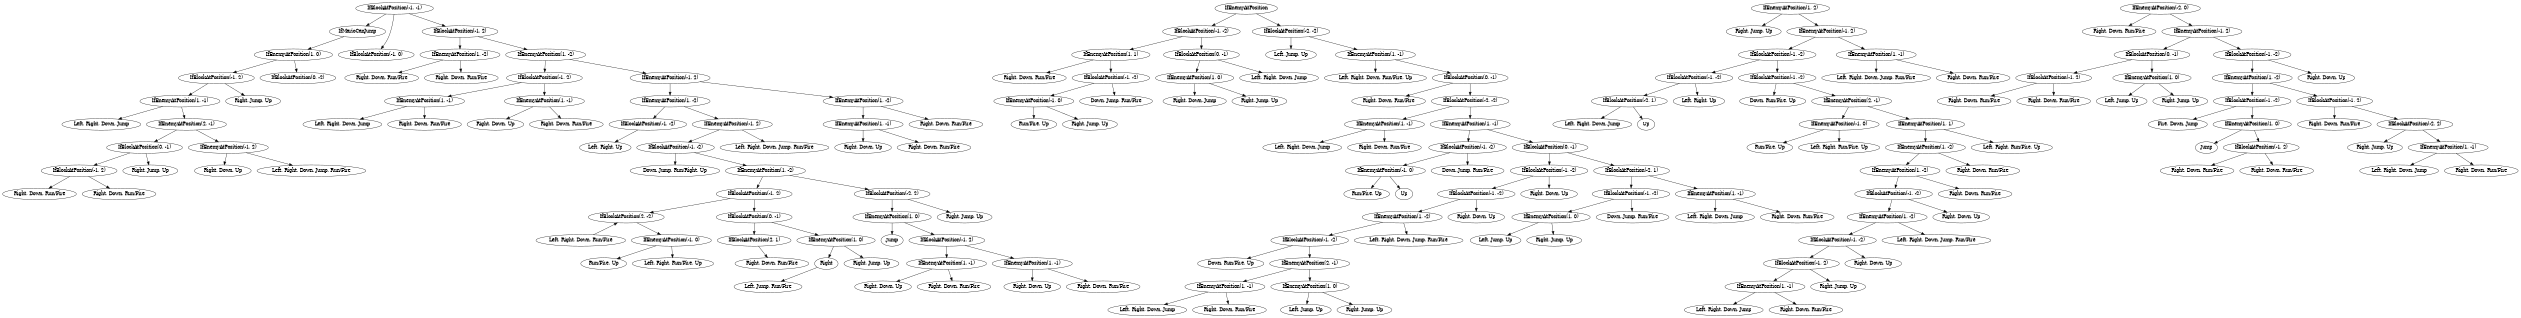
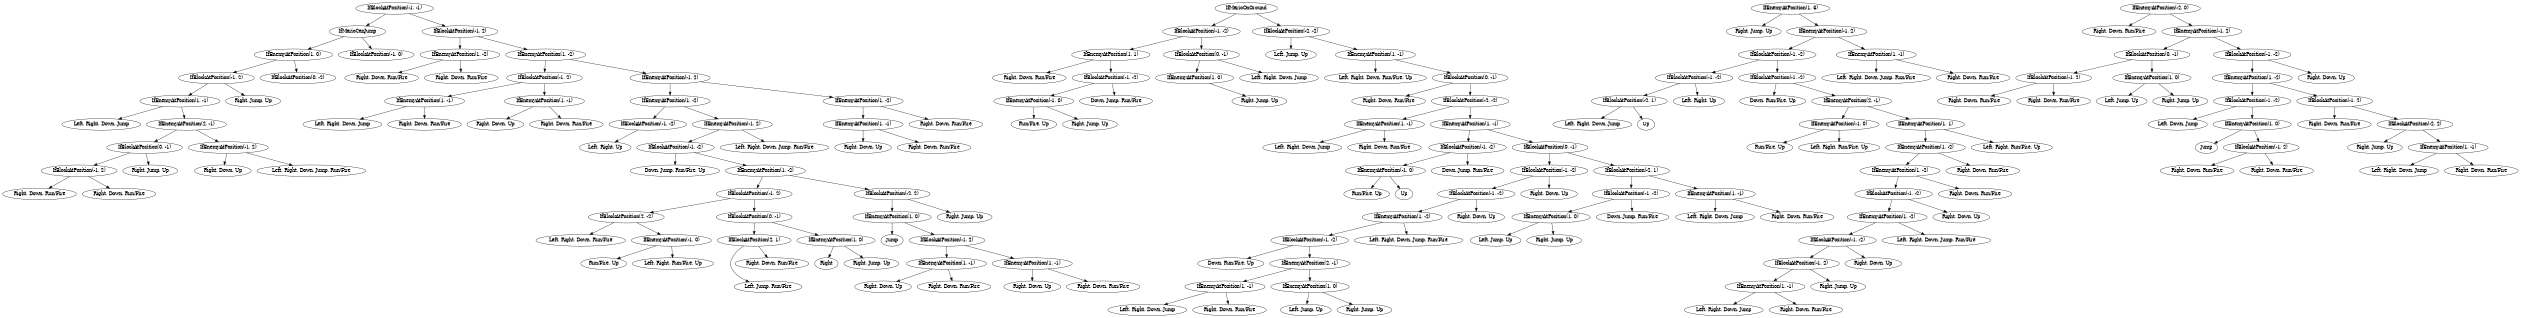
  digraph {
    n1 [label=IfMarioCanJump]
    n2 [label="IfEnemyAtPosition(1, 0)"]
    n3 [label="IfBlockAtPosition(-1, 2)"]
    n4 [label="IfBlockAtPosition(0, -2)"]
    n5 [label="IfBlockAtPosition(-1, -1)"]
    n6 [label="IfBlockAtPosition(-1, 0)"]
    n7 [label="IfBlockAtPosition(-1, 2)"]
    n8 [label="IfEnemyAtPosition(1, -1)"]
    n9 [label="Right, Jump, Up"]
    n10 [label="Left, Right, Down, Jump"]
    n11 [label="IfEnemyAtPosition(2, -1)"]
    n12 [label="IfBlockAtPosition(0, -1)"]
    n13 [label="IfEnemyAtPosition(-1, 2)"]
    n14 [label="IfBlockAtPosition(-1, 2)"]
    n15 [label="Right, Jump, Up"]
    n16 [label="Right, Down, Up"]
    n17 [label="Left, Right, Down, Jump, Run/Fire"]
    n18 [label="Right, Down, Run/Fire"]
    n19 [label="Right, Down, Run/Fire"]
-   n20 [label=IfEnemyAtPosition]
+   n20 [label=IfMarioOnGround]
    n21 [label="IfBlockAtPosition(-1, -2)"]
    n22 [label="IfBlockAtPosition(-2, -2)"]
    n23 [label="IfEnemyAtPosition(1, 1)"]
    n24 [label="IfBlockAtPosition(0, -1)"]
    n25 [label="Left, Jump, Up"]
    n26 [label="IfEnemyAtPosition(1, -1)"]
    n27 [label="Right, Down, Run/Fire"]
    n28 [label="IfBlockAtPosition(-1, -2)"]
    n29 [label="IfEnemyAtPosition(1, 0)"]
    n30 [label="Left, Right, Down, Jump"]
    n31 [label="IfEnemyAtPosition(-1, 0)"]
    n32 [label="Down, Jump, Run/Fire"]
    n33 [label="Run/Fire, Up"]
    n34 [label="Right, Jump, Up"]
-   n35 [label="Right, Down, Jump"]
    n36 [label="Right, Jump, Up"]
    n37 [label="Left, Right, Down, Run/Fire, Up"]
    n38 [label="IfBlockAtPosition(0, -1)"]
    n39 [label="Right, Down, Run/Fire"]
    n40 [label="IfBlockAtPosition(-2, -2)"]
    n41 [label="IfEnemyAtPosition(1, -1)"]
    n42 [label="IfEnemyAtPosition(1, -1)"]
    n43 [label="Left, Right, Down, Jump"]
    n44 [label="Right, Down, Run/Fire"]
    n45 [label="IfBlockAtPosition(-1, -2)"]
    n46 [label="IfBlockAtPosition(0, -1)"]
    n47 [label="IfEnemyAtPosition(-1, 0)"]
    n48 [label="Down, Jump, Run/Fire"]
    n49 [label="IfBlockAtPosition(-1, -2)"]
    n50 [label="IfBlockAtPosition(-2, 1)"]
    n51 [label="Run/Fire, Up"]
    n52 [label=Up]
    n53 [label="IfBlockAtPosition(-1, -2)"]
    n54 [label="Right, Down, Up"]
    n55 [label="IfBlockAtPosition(-1, -2)"]
    n56 [label="IfEnemyAtPosition(1, -1)"]
    n57 [label="IfEnemyAtPosition(1, -2)"]
    n58 [label="Right, Down, Up"]
    n59 [label="IfBlockAtPosition(-1, -2)"]
    n60 [label="Left, Right, Down, Jump, Run/Fire"]
    n61 [label="Down, Run/Fire, Up"]
    n62 [label="IfEnemyAtPosition(2, -1)"]
    n63 [label="IfEnemyAtPosition(1, -1)"]
    n64 [label="IfEnemyAtPosition(1, 0)"]
    n65 [label="Left, Right, Down, Jump"]
    n66 [label="Right, Down, Run/Fire"]
    n67 [label="Left, Jump, Up"]
    n68 [label="Right, Jump, Up"]
    n69 [label="IfEnemyAtPosition(1, 0)"]
    n70 [label="Down, Jump, Run/Fire"]
    n71 [label="Left, Right, Down, Jump"]
    n72 [label="Right, Down, Run/Fire"]
    n73 [label="Left, Jump, Up"]
    n74 [label="Right, Jump, Up"]
    n75 [label="IfEnemyAtPosition(1, -2)"]
    n76 [label="IfEnemyAtPosition(1, -2)"]
-   n77 [label="IfEnemyAtPosition(1, 2)"]
+   n77 [label="IfEnemyAtPosition(1, 6)"]
    n78 [label="Right, Jump, Up"]
    n79 [label="IfEnemyAtPosition(-1, 2)"]
    n80 [label="IfEnemyAtPosition(-2, 0)"]
    n81 [label="Right, Down, Run/Fire"]
    n82 [label="IfEnemyAtPosition(-1, 2)"]
    n83 [label="IfBlockAtPosition(-1, -2)"]
    n84 [label="IfEnemyAtPosition(1, -1)"]
    n85 [label="IfBlockAtPosition(-1, -2)"]
    n86 [label="IfBlockAtPosition(-1, -2)"]
    n87 [label="Left, Right, Down, Jump, Run/Fire"]
    n88 [label="Right, Down, Run/Fire"]
    n89 [label="IfBlockAtPosition(-2, 1)"]
    n90 [label="Left, Right, Up"]
    n91 [label="Down, Run/Fire, Up"]
    n92 [label="IfEnemyAtPosition(2, -1)"]
    n93 [label="Left, Right, Down, Jump"]
    n94 [label=Up]
    n95 [label="IfEnemyAtPosition(-1, 0)"]
    n96 [label="IfEnemyAtPosition(1, 1)"]
    n97 [label="Run/Fire, Up"]
    n98 [label="Left, Right, Run/Fire, Up"]
    n99 [label="IfEnemyAtPosition(1, -2)"]
    n100 [label="Left, Right, Run/Fire, Up"]
    n101 [label="IfEnemyAtPosition(1, -2)"]
    n102 [label="Right, Down, Run/Fire"]
    n103 [label="IfBlockAtPosition(-1, -2)"]
    n104 [label="Right, Down, Run/Fire"]
    n105 [label="IfEnemyAtPosition(1, -2)"]
    n106 [label="Right, Down, Up"]
    n107 [label="IfBlockAtPosition(-1, -2)"]
    n108 [label="Left, Right, Down, Jump, Run/Fire"]
    n109 [label="IfBlockAtPosition(-1, 2)"]
    n110 [label="Right, Down, Up"]
    n111 [label="IfEnemyAtPosition(1, -1)"]
    n112 [label="Right, Jump, Up"]
    n113 [label="Left, Right, Down, Jump"]
    n114 [label="Right, Down, Run/Fire"]
    n115 [label="IfBlockAtPosition(0, -1)"]
    n116 [label="IfBlockAtPosition(-1, -2)"]
    n117 [label="IfBlockAtPosition(-1, 2)"]
    n118 [label="IfEnemyAtPosition(1, 0)"]
    n119 [label="IfEnemyAtPosition(1, -2)"]
    n120 [label="Right, Down, Up"]
    n121 [label="Right, Down, Run/Fire"]
    n122 [label="Right, Down, Run/Fire"]
    n123 [label="Left, Jump, Up"]
    n124 [label="Right, Jump, Up"]
    n125 [label="IfBlockAtPosition(-1, -2)"]
    n126 [label="IfBlockAtPosition(-1, 2)"]
-   n127 [label="Fire, Down, Jump"]
+   n127 [label="Left, Down, Jump"]
    n128 [label="IfEnemyAtPosition(1, 0)"]
    n129 [label="Right, Down, Run/Fire"]
    n130 [label="IfBlockAtPosition(-2, 2)"]
    n131 [label=Jump]
    n132 [label="IfBlockAtPosition(-1, 2)"]
    n133 [label="Right, Down, Run/Fire"]
    n134 [label="Right, Down, Run/Fire"]
    n135 [label="Right, Jump, Up"]
    n136 [label="IfEnemyAtPosition(1, -1)"]
    n137 [label="Left, Right, Down, Jump"]
    n138 [label="Right, Down, Run/Fire"]
    n139 [label="Right, Down, Run/Fire"]
    n140 [label="Right, Down, Run/Fire"]
    n141 [label="IfBlockAtPosition(-1, 2)"]
    n142 [label="IfEnemyAtPosition(-1, 2)"]
    n143 [label="IfEnemyAtPosition(1, -1)"]
    n144 [label="IfEnemyAtPosition(1, -1)"]
    n145 [label="IfEnemyAtPosition(1, -2)"]
    n146 [label="IfEnemyAtPosition(1, -2)"]
    n147 [label="Left, Right, Down, Jump"]
    n148 [label="Right, Down, Run/Fire"]
    n149 [label="Right, Down, Up"]
    n150 [label="Right, Down, Run/Fire"]
    n151 [label="IfBlockAtPosition(-1, -2)"]
    n152 [label="IfEnemyAtPosition(-1, 2)"]
    n153 [label="IfEnemyAtPosition(1, -1)"]
    n154 [label="Right, Down, Run/Fire"]
    n155 [label="Left, Right, Up"]
    n156 [label="IfBlockAtPosition(-1, -2)"]
    n157 [label="Left, Right, Down, Jump, Run/Fire"]
-   n158 [label="Down, Jump, Run/Right, Up"]
+   n158 [label="Down, Jump, Run/Fire, Up"]
    n159 [label="IfEnemyAtPosition(1, -2)"]
    n160 [label="IfBlockAtPosition(-1, 2)"]
    n161 [label="IfBlockAtPosition(-2, 2)"]
    n162 [label="IfBlockAtPosition(2, -2)"]
    n163 [label="IfBlockAtPosition(0, -1)"]
    n164 [label="IfEnemyAtPosition(1, 0)"]
    n165 [label="Right, Jump, Up"]
    n166 [label="Left, Right, Down, Run/Fire"]
    n167 [label="IfEnemyAtPosition(-1, 0)"]
    n168 [label="IfBlockAtPosition(2, 1)"]
    n169 [label="IfEnemyAtPosition(1, 0)"]
    n170 [label="Run/Fire, Up"]
    n171 [label="Left, Right, Run/Fire, Up"]
    n172 [label="Left, Jump, Run/Fire"]
    n173 [label="Right, Down, Run/Fire"]
    n174 [label=Right]
    n175 [label="Right, Jump, Up"]
    n176 [label=Jump]
    n177 [label="IfBlockAtPosition(-1, 2)"]
    n178 [label="IfEnemyAtPosition(1, -1)"]
    n179 [label="IfEnemyAtPosition(1, -1)"]
    n180 [label="Right, Down, Up"]
    n181 [label="Right, Down, Run/Fire"]
    n182 [label="Right, Down, Up"]
    n183 [label="Right, Down, Run/Fire"]
    n184 [label="Right, Down, Up"]
    n185 [label="Right, Down, Run/Fire"]
    n1 -> n2
    n2 -> n3
    n2 -> n4
    n3 -> n8
    n3 -> n9
    n5 -> n1
-   n5 -> n6
+   n1 -> n6
    n5 -> n7
    n7 -> n75
    n7 -> n76
    n8 -> n10
    n8 -> n11
    n11 -> n12
    n11 -> n13
    n12 -> n14
    n12 -> n15
    n13 -> n16
    n13 -> n17
    n14 -> n18
    n14 -> n19
    n20 -> n21
    n20 -> n22
    n21 -> n23
    n21 -> n24
    n22 -> n25
    n22 -> n26
    n23 -> n27
    n23 -> n28
    n24 -> n29
    n24 -> n30
    n26 -> n37
    n26 -> n38
    n28 -> n31
    n28 -> n32
-   n29 -> n35
    n29 -> n36
    n31 -> n33
    n31 -> n34
    n38 -> n39
    n38 -> n40
    n40 -> n41
    n40 -> n42
    n41 -> n43
    n41 -> n44
    n42 -> n45
    n42 -> n46
    n45 -> n47
    n45 -> n48
    n46 -> n49
    n46 -> n50
    n47 -> n51
    n47 -> n52
    n49 -> n53
    n49 -> n54
    n50 -> n55
    n50 -> n56
    n53 -> n57
    n53 -> n58
    n55 -> n69
    n55 -> n70
    n56 -> n71
    n56 -> n72
    n57 -> n59
    n57 -> n60
    n59 -> n61
    n59 -> n62
    n62 -> n63
    n62 -> n64
    n63 -> n65
    n63 -> n66
    n64 -> n67
    n64 -> n68
    n69 -> n73
    n69 -> n74
    n75 -> n139
    n75 -> n140
    n76 -> n141
    n76 -> n142
    n77 -> n78
    n77 -> n79
    n79 -> n83
    n79 -> n84
    n80 -> n81
    n80 -> n82
    n82 -> n115
    n82 -> n116
    n83 -> n85
    n83 -> n86
    n84 -> n87
    n84 -> n88
    n85 -> n89
    n85 -> n90
    n86 -> n91
    n86 -> n92
    n89 -> n93
    n89 -> n94
    n92 -> n95
    n92 -> n96
    n95 -> n97
    n95 -> n98
    n96 -> n99
    n96 -> n100
    n99 -> n101
    n99 -> n102
    n101 -> n103
    n101 -> n104
    n103 -> n105
    n103 -> n106
    n105 -> n107
    n105 -> n108
    n107 -> n109
    n107 -> n110
    n109 -> n111
    n109 -> n112
    n111 -> n113
    n111 -> n114
    n115 -> n117
    n115 -> n118
    n116 -> n119
    n116 -> n120
    n117 -> n121
    n117 -> n122
    n118 -> n123
    n118 -> n124
    n119 -> n125
    n119 -> n126
    n125 -> n127
    n125 -> n128
    n126 -> n129
    n126 -> n130
    n128 -> n131
    n128 -> n132
    n130 -> n135
    n130 -> n136
    n132 -> n133
    n132 -> n134
    n136 -> n137
    n136 -> n138
    n141 -> n143
    n141 -> n144
    n142 -> n145
    n142 -> n146
    n143 -> n147
    n143 -> n148
    n144 -> n149
    n144 -> n150
    n145 -> n151
    n145 -> n152
    n146 -> n153
    n146 -> n154
    n151 -> n155
    n152 -> n156
    n152 -> n157
    n153 -> n184
    n153 -> n185
    n156 -> n158
    n156 -> n159
    n159 -> n160
    n159 -> n161
    n160 -> n162
    n160 -> n163
    n161 -> n164
    n161 -> n165
-   n166 -> n162
+   n162 -> n166
    n162 -> n167
    n163 -> n168
    n163 -> n169
    n164 -> n176
    n164 -> n177
    n167 -> n170
    n167 -> n171
-   n174 -> n172
+   n168 -> n172
    n168 -> n173
    n169 -> n174
    n169 -> n175
    n177 -> n178
    n177 -> n179
    n178 -> n180
    n178 -> n181
    n179 -> n182
    n179 -> n183
  }
